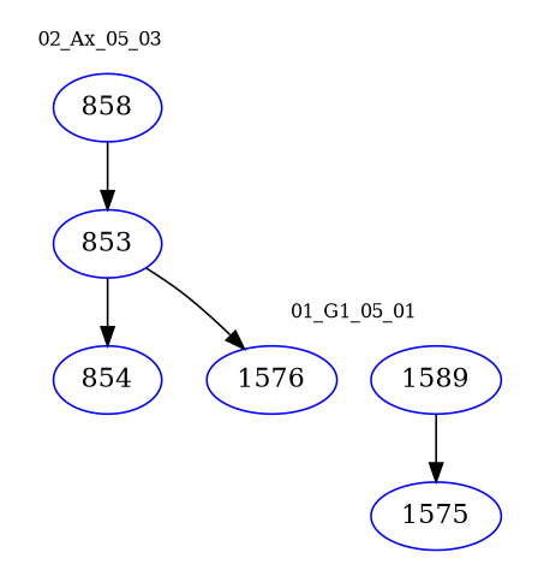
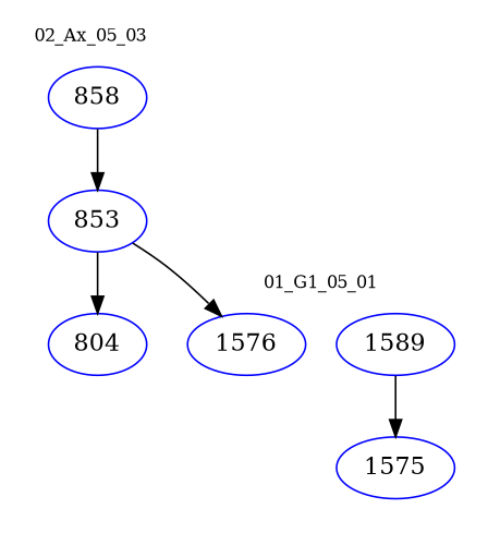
  digraph {
    node [color=blue]
    edge [color=black]
    n1 [label=858]
    n2 [label=853]
-   n3 [label=854]
+   n3 [label=804]
    n4 [label=1589]
    n5 [label=1575]
    n6 [label=1576]
    subgraph cluster_1 {
      color=white
      fontsize=10
      label="02_Ax_05_03"
      n1
      n2
      n3
    }
    subgraph cluster_2 {
      color=white
      fontsize=10
      label="01_G1_05_01"
      n4
      n5
      n6
    }
    n1 -> n2
    n2 -> n3
    n2 -> n6
    n4 -> n5
  }
